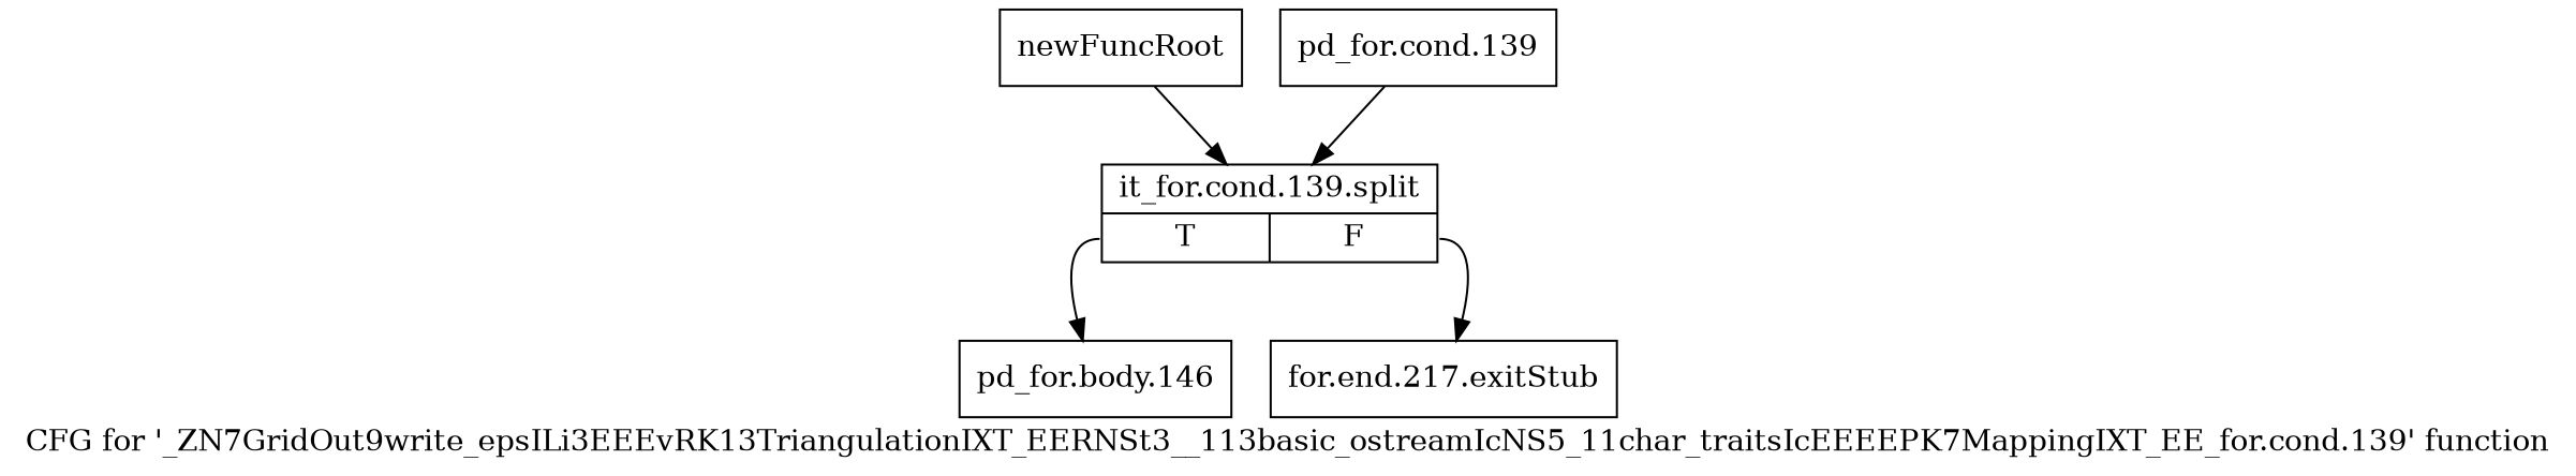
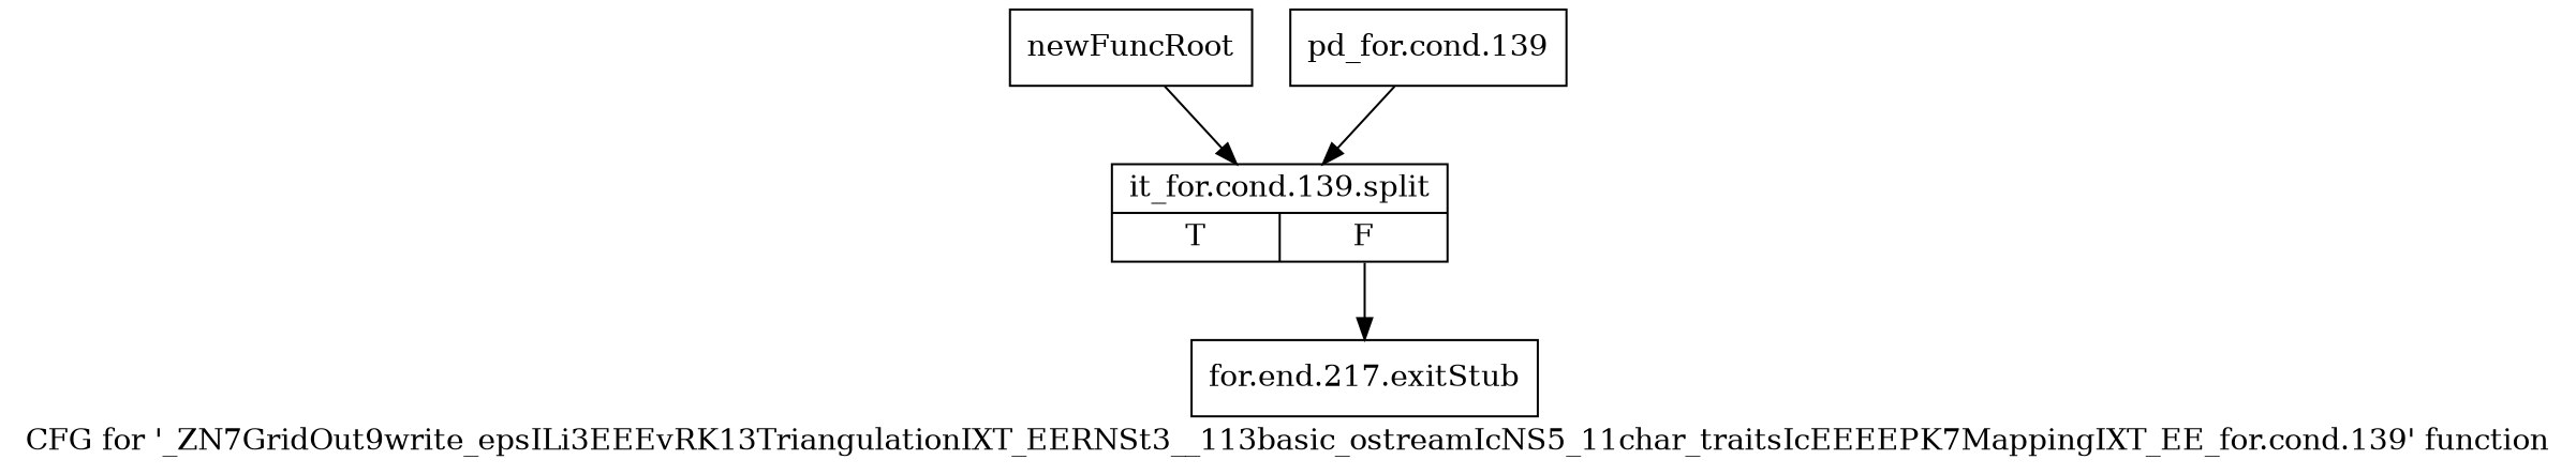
  digraph {
    label="CFG for '_ZN7GridOut9write_epsILi3EEEvRK13TriangulationIXT_EERNSt3__113basic_ostreamIcNS5_11char_traitsIcEEEEPK7MappingIXT_EE_for.cond.139' function"
    node [shape=record]
    n1 [label="{newFuncRoot}"]
    n2 [label="{it_for.cond.139.split|{<s0>T|<s1>F}}"]
    n3 [label="{pd_for.cond.139}"]
    n4 [label="{for.end.217.exitStub}"]
-   n5 [label="{pd_for.body.146}"]
    n1 -> n2
    n2 -> n4 [tailport=s1]
-   n2 -> n5 [tailport=s0]
    n3 -> n2
  }
